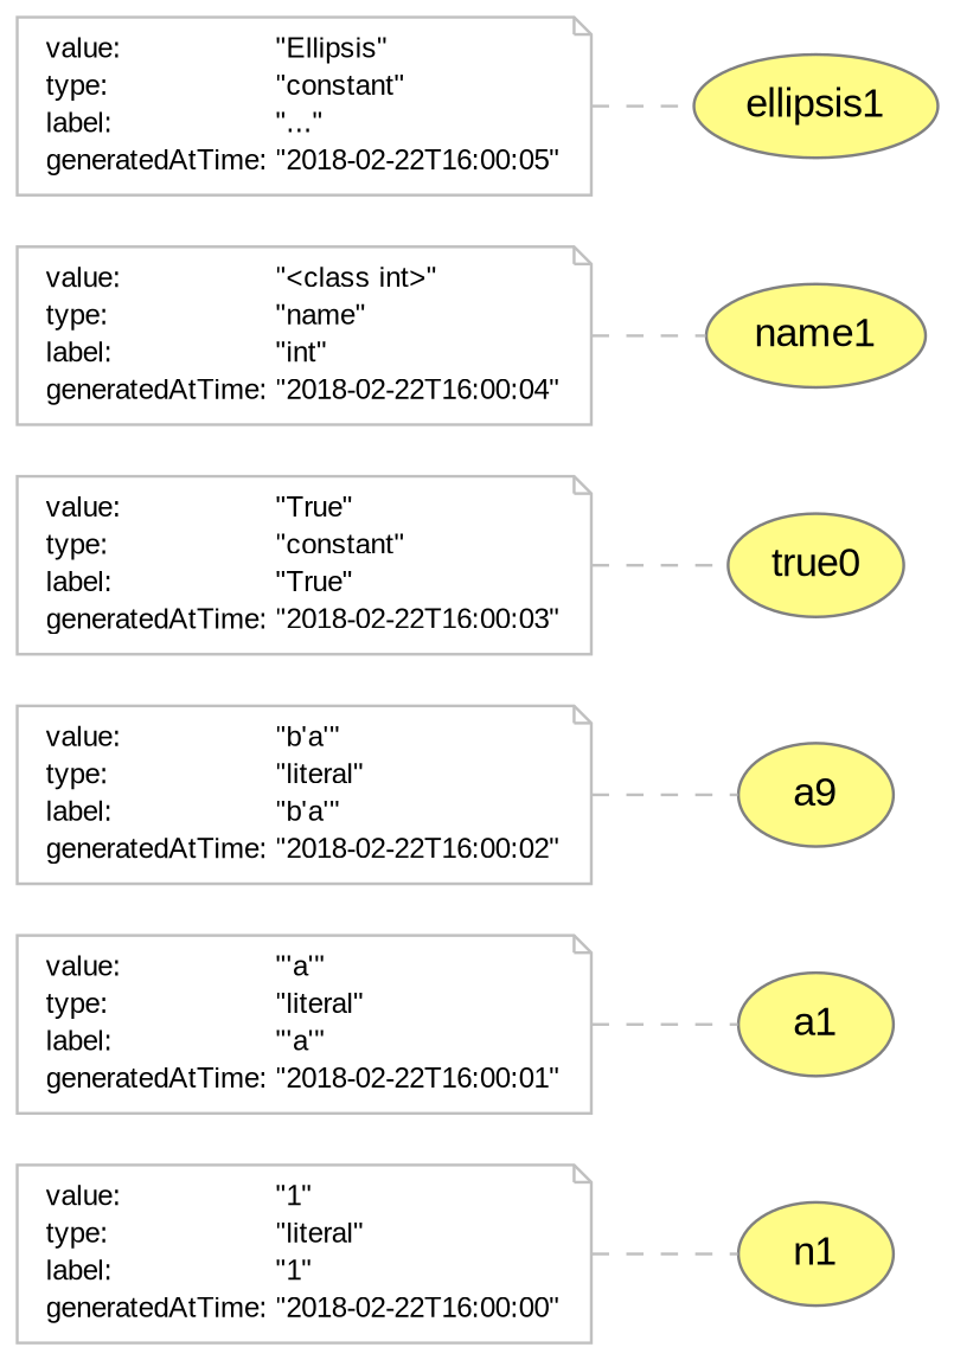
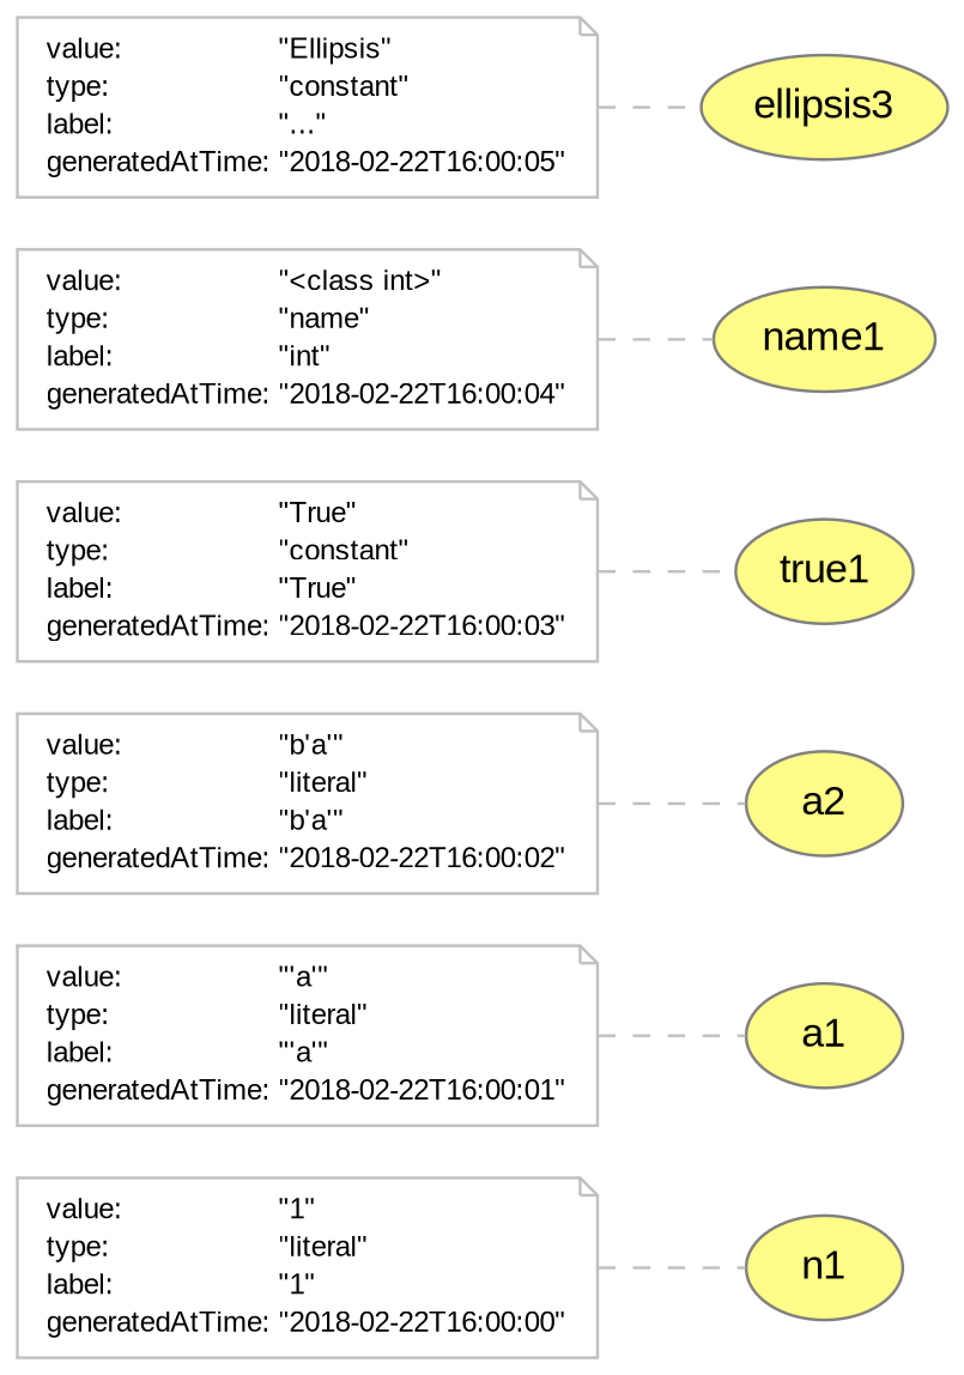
  digraph {
    fontname="Liberation Sans"
    rankdir=LR
    node [color="#808080" fontname="Liberation Sans"]
    edge [arrowhead=none color=gray fontname="Liberation Sans" style=dashed]
    n1 [fillcolor="#FFFC87" label=n1 style=filled]
    n2 [color=gray fontcolor=black fontsize=10 label=<<TABLE cellpadding="0" border="0"> 	<TR> 	    <TD align="left">value:</TD> 	    <TD align="left">&quot;1&quot;</TD> 	</TR> 	<TR> 	    <TD align="left">type:</TD> 	    <TD align="left">&quot;literal&quot;</TD> 	</TR> 	<TR> 	    <TD align="left">label:</TD> 	    <TD align="left">&quot;1&quot;</TD> 	</TR> 	<TR> 	    <TD align="left">generatedAtTime:</TD> 	    <TD align="left">&quot;2018-02-22T16:00:00&quot;</TD> 	</TR> </TABLE>> shape=note]
    n3 [fillcolor="#FFFC87" label=a1 style=filled]
    n4 [color=gray fontcolor=black fontsize=10 label=<<TABLE cellpadding="0" border="0"> 	<TR> 	    <TD align="left">value:</TD> 	    <TD align="left">&quot;&#x27;a&#x27;&quot;</TD> 	</TR> 	<TR> 	    <TD align="left">type:</TD> 	    <TD align="left">&quot;literal&quot;</TD> 	</TR> 	<TR> 	    <TD align="left">label:</TD> 	    <TD align="left">&quot;&#x27;a&#x27;&quot;</TD> 	</TR> 	<TR> 	    <TD align="left">generatedAtTime:</TD> 	    <TD align="left">&quot;2018-02-22T16:00:01&quot;</TD> 	</TR> </TABLE>> shape=note]
-   n5 [fillcolor="#FFFC87" label=a9 style=filled]
+   n5 [fillcolor="#FFFC87" label=a2 style=filled]
    n6 [color=gray fontcolor=black fontsize=10 label=<<TABLE cellpadding="0" border="0"> 	<TR> 	    <TD align="left">value:</TD> 	    <TD align="left">&quot;b&#x27;a&#x27;&quot;</TD> 	</TR> 	<TR> 	    <TD align="left">type:</TD> 	    <TD align="left">&quot;literal&quot;</TD> 	</TR> 	<TR> 	    <TD align="left">label:</TD> 	    <TD align="left">&quot;b&#x27;a&#x27;&quot;</TD> 	</TR> 	<TR> 	    <TD align="left">generatedAtTime:</TD> 	    <TD align="left">&quot;2018-02-22T16:00:02&quot;</TD> 	</TR> </TABLE>> shape=note]
-   n7 [fillcolor="#FFFC87" label=true0 style=filled]
+   n7 [fillcolor="#FFFC87" label=true1 style=filled]
    n8 [color=gray fontcolor=black fontsize=10 label=<<TABLE cellpadding="0" border="0"> 	<TR> 	    <TD align="left">value:</TD> 	    <TD align="left">&quot;True&quot;</TD> 	</TR> 	<TR> 	    <TD align="left">type:</TD> 	    <TD align="left">&quot;constant&quot;</TD> 	</TR> 	<TR> 	    <TD align="left">label:</TD> 	    <TD align="left">&quot;True&quot;</TD> 	</TR> 	<TR> 	    <TD align="left">generatedAtTime:</TD> 	    <TD align="left">&quot;2018-02-22T16:00:03&quot;</TD> 	</TR> </TABLE>> shape=note]
    n9 [fillcolor="#FFFC87" label=name1 style=filled]
    n10 [color=gray fontcolor=black fontsize=10 label=<<TABLE cellpadding="0" border="0"> 	<TR> 	    <TD align="left">value:</TD> 	    <TD align="left">&quot;&lt;class int&gt;&quot;</TD> 	</TR> 	<TR> 	    <TD align="left">type:</TD> 	    <TD align="left">&quot;name&quot;</TD> 	</TR> 	<TR> 	    <TD align="left">label:</TD> 	    <TD align="left">&quot;int&quot;</TD> 	</TR> 	<TR> 	    <TD align="left">generatedAtTime:</TD> 	    <TD align="left">&quot;2018-02-22T16:00:04&quot;</TD> 	</TR> </TABLE>> shape=note]
-   n11 [fillcolor="#FFFC87" label=ellipsis1 style=filled]
+   n11 [fillcolor="#FFFC87" label=ellipsis3 style=filled]
    n12 [color=gray fontcolor=black fontsize=10 label=<<TABLE cellpadding="0" border="0"> 	<TR> 	    <TD align="left">value:</TD> 	    <TD align="left">&quot;Ellipsis&quot;</TD> 	</TR> 	<TR> 	    <TD align="left">type:</TD> 	    <TD align="left">&quot;constant&quot;</TD> 	</TR> 	<TR> 	    <TD align="left">label:</TD> 	    <TD align="left">&quot;...&quot;</TD> 	</TR> 	<TR> 	    <TD align="left">generatedAtTime:</TD> 	    <TD align="left">&quot;2018-02-22T16:00:05&quot;</TD> 	</TR> </TABLE>> shape=note]
    n2 -> n1
    n4 -> n3
    n6 -> n5
    n8 -> n7
    n10 -> n9
    n12 -> n11
  }
